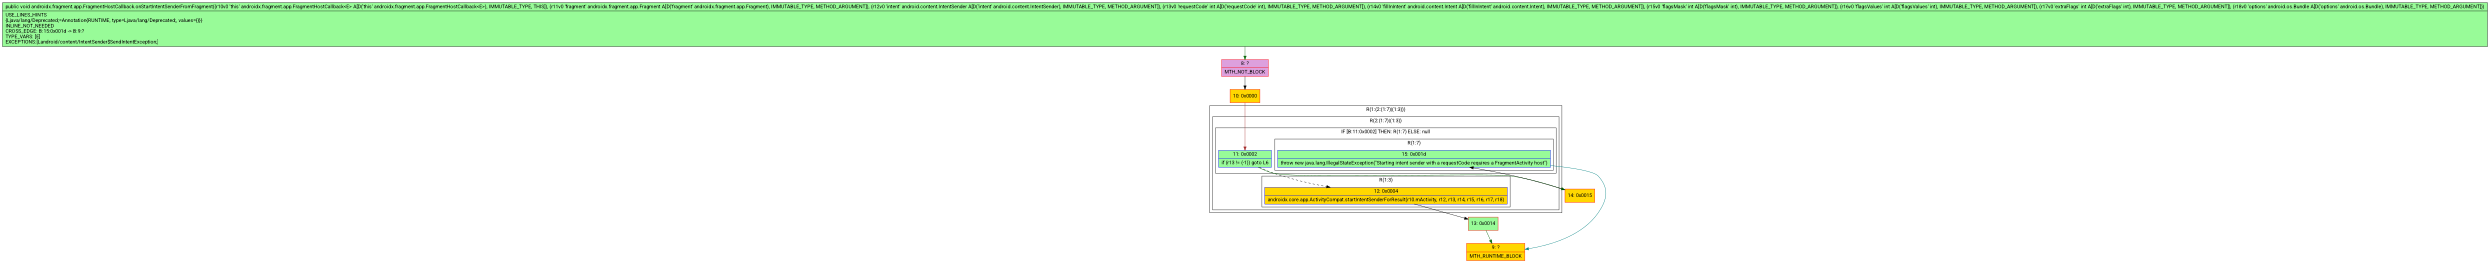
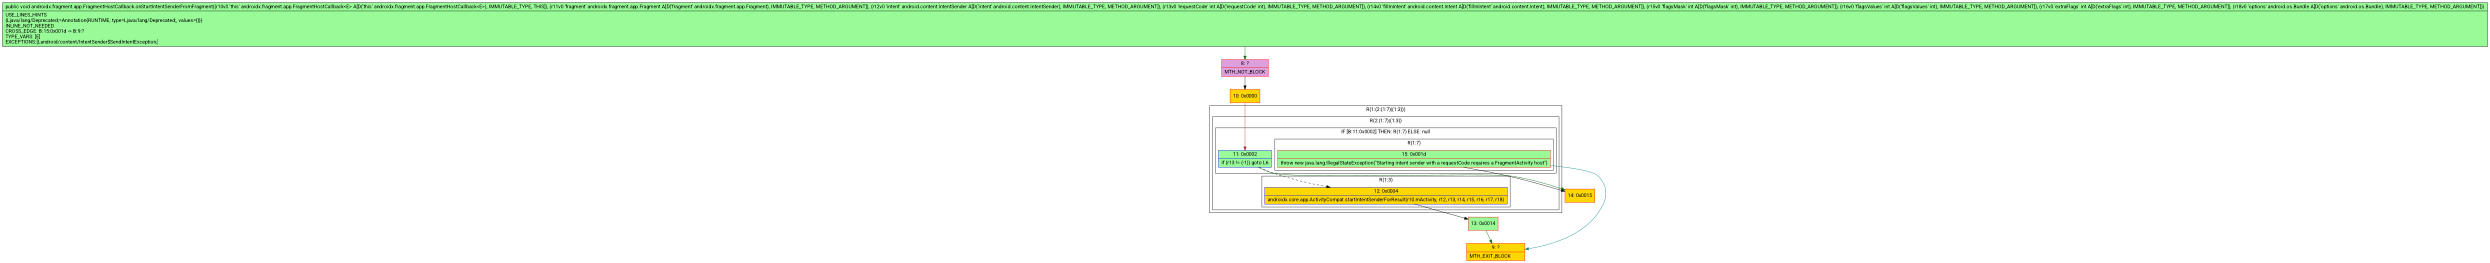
  digraph {
    fontname=Roboto
    node [color=red fillcolor=palegreen fontname=Roboto shape=record style=filled]
    edge [color=black fontname=Roboto]
-   n1 [color=blue label="{15\:\ 0x001d|throw new java.lang.IllegalStateException(\"Starting intent sender with a requestCode requires a FragmentActivity host\")\l}"]
+   n1 [label="{15\:\ 0x001d|throw new java.lang.IllegalStateException(\"Starting intent sender with a requestCode requires a FragmentActivity host\")\l}"]
    n2 [color=blue label="{11\:\ 0x0002|if (r13 != (\-1)) goto L6\l}"]
    n3 [color=blue fillcolor=gold label="{12\:\ 0x0004|androidx.core.app.ActivityCompat.startIntentSenderForResult(r10.mActivity, r12, r13, r14, r15, r16, r17, r18)\l}"]
-   n4 [fillcolor=gold label="{9\:\ ?|MTH_RUNTIME_BLOCK\l}"]
+   n4 [fillcolor=gold label="{9\:\ ?|MTH_EXIT_BLOCK\l}"]
    n5 [fillcolor=gold label="{14\:\ 0x0015}"]
    n6 [label="{13\:\ 0x0014}"]
    n7 [fillcolor=plum label="{8\:\ ?|MTH_NOT_BLOCK\l}"]
    n8 [fillcolor=gold label="{10\:\ 0x0000}"]
    n9 [label="{public void androidx.fragment.app.FragmentHostCallback.onStartIntentSenderFromFragment((r10v0 'this' androidx.fragment.app.FragmentHostCallback\<E\> A[D('this' androidx.fragment.app.FragmentHostCallback\<E\>), IMMUTABLE_TYPE, THIS]), (r11v0 'fragment' androidx.fragment.app.Fragment A[D('fragment' androidx.fragment.app.Fragment), IMMUTABLE_TYPE, METHOD_ARGUMENT]), (r12v0 'intent' android.content.IntentSender A[D('intent' android.content.IntentSender), IMMUTABLE_TYPE, METHOD_ARGUMENT]), (r13v0 'requestCode' int A[D('requestCode' int), IMMUTABLE_TYPE, METHOD_ARGUMENT]), (r14v0 'fillInIntent' android.content.Intent A[D('fillInIntent' android.content.Intent), IMMUTABLE_TYPE, METHOD_ARGUMENT]), (r15v0 'flagsMask' int A[D('flagsMask' int), IMMUTABLE_TYPE, METHOD_ARGUMENT]), (r16v0 'flagsValues' int A[D('flagsValues' int), IMMUTABLE_TYPE, METHOD_ARGUMENT]), (r17v0 'extraFlags' int A[D('extraFlags' int), IMMUTABLE_TYPE, METHOD_ARGUMENT]), (r18v0 'options' android.os.Bundle A[D('options' android.os.Bundle), IMMUTABLE_TYPE, METHOD_ARGUMENT]))  | USE_LINES_HINTS\l\{Ljava\/lang\/Deprecated;=Annotation\{RUNTIME, type=Ljava\/lang\/Deprecated;, values=\{\}\}\}\lINLINE_NOT_NEEDED\lCROSS_EDGE: B:15:0x001d \-\> B:9:?\lTYPE_VARS: [E]\lEXCEPTIONS:[Landroid\/content\/IntentSender$SendIntentException;]\l}" color=""]
    subgraph cluster_1 {
      label="R(1:(2:(1:7)|(1:3)))"
      subgraph cluster_2 {
        label="R(2:(1:7)|(1:3))"
        subgraph cluster_3 {
          label="IF [B:11:0x0002] THEN: R(1:7) ELSE: null"
          n2
          subgraph cluster_4 {
            label="R(1:7)"
            n1
          }
        }
        subgraph cluster_5 {
          label="R(1:3)"
          n3
        }
      }
    }
    n1 -> n4 [color=teal]
    n2 -> n3 [style=dashed]
    n2 -> n5 [color=darkgreen]
    n3 -> n6
-   n5 -> n1
+   n1 -> n5
    n6 -> n4 [color=darkgreen]
    n7 -> n8
    n8 -> n2 [color=brown]
    n9 -> n7 [color=darkgreen]
  }
